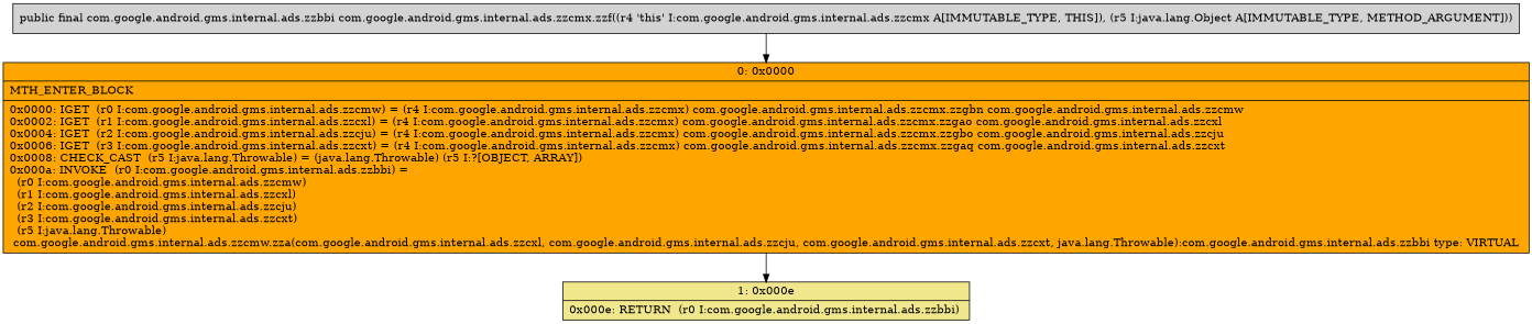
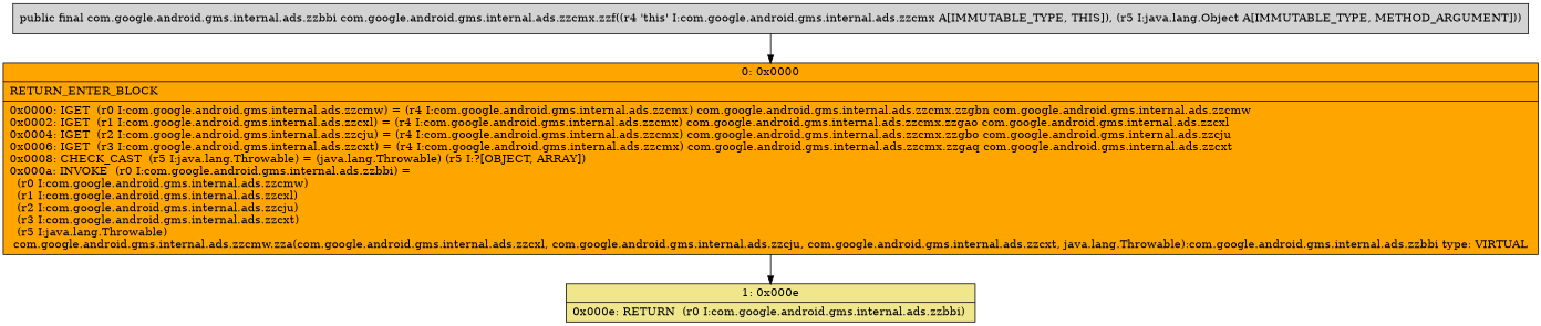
  digraph {
    node [shape=record style=filled]
-   n1 [label="{0\:\ 0x0000|MTH_ENTER_BLOCK\l|0x0000: IGET  (r0 I:com.google.android.gms.internal.ads.zzcmw) = (r4 I:com.google.android.gms.internal.ads.zzcmx) com.google.android.gms.internal.ads.zzcmx.zzgbn com.google.android.gms.internal.ads.zzcmw \l0x0002: IGET  (r1 I:com.google.android.gms.internal.ads.zzcxl) = (r4 I:com.google.android.gms.internal.ads.zzcmx) com.google.android.gms.internal.ads.zzcmx.zzgao com.google.android.gms.internal.ads.zzcxl \l0x0004: IGET  (r2 I:com.google.android.gms.internal.ads.zzcju) = (r4 I:com.google.android.gms.internal.ads.zzcmx) com.google.android.gms.internal.ads.zzcmx.zzgbo com.google.android.gms.internal.ads.zzcju \l0x0006: IGET  (r3 I:com.google.android.gms.internal.ads.zzcxt) = (r4 I:com.google.android.gms.internal.ads.zzcmx) com.google.android.gms.internal.ads.zzcmx.zzgaq com.google.android.gms.internal.ads.zzcxt \l0x0008: CHECK_CAST  (r5 I:java.lang.Throwable) = (java.lang.Throwable) (r5 I:?[OBJECT, ARRAY]) \l0x000a: INVOKE  (r0 I:com.google.android.gms.internal.ads.zzbbi) = \l  (r0 I:com.google.android.gms.internal.ads.zzcmw)\l  (r1 I:com.google.android.gms.internal.ads.zzcxl)\l  (r2 I:com.google.android.gms.internal.ads.zzcju)\l  (r3 I:com.google.android.gms.internal.ads.zzcxt)\l  (r5 I:java.lang.Throwable)\l com.google.android.gms.internal.ads.zzcmw.zza(com.google.android.gms.internal.ads.zzcxl, com.google.android.gms.internal.ads.zzcju, com.google.android.gms.internal.ads.zzcxt, java.lang.Throwable):com.google.android.gms.internal.ads.zzbbi type: VIRTUAL \l}" fillcolor=orange]
+   n1 [label="{0\:\ 0x0000|RETURN_ENTER_BLOCK\l|0x0000: IGET  (r0 I:com.google.android.gms.internal.ads.zzcmw) = (r4 I:com.google.android.gms.internal.ads.zzcmx) com.google.android.gms.internal.ads.zzcmx.zzgbn com.google.android.gms.internal.ads.zzcmw \l0x0002: IGET  (r1 I:com.google.android.gms.internal.ads.zzcxl) = (r4 I:com.google.android.gms.internal.ads.zzcmx) com.google.android.gms.internal.ads.zzcmx.zzgao com.google.android.gms.internal.ads.zzcxl \l0x0004: IGET  (r2 I:com.google.android.gms.internal.ads.zzcju) = (r4 I:com.google.android.gms.internal.ads.zzcmx) com.google.android.gms.internal.ads.zzcmx.zzgbo com.google.android.gms.internal.ads.zzcju \l0x0006: IGET  (r3 I:com.google.android.gms.internal.ads.zzcxt) = (r4 I:com.google.android.gms.internal.ads.zzcmx) com.google.android.gms.internal.ads.zzcmx.zzgaq com.google.android.gms.internal.ads.zzcxt \l0x0008: CHECK_CAST  (r5 I:java.lang.Throwable) = (java.lang.Throwable) (r5 I:?[OBJECT, ARRAY]) \l0x000a: INVOKE  (r0 I:com.google.android.gms.internal.ads.zzbbi) = \l  (r0 I:com.google.android.gms.internal.ads.zzcmw)\l  (r1 I:com.google.android.gms.internal.ads.zzcxl)\l  (r2 I:com.google.android.gms.internal.ads.zzcju)\l  (r3 I:com.google.android.gms.internal.ads.zzcxt)\l  (r5 I:java.lang.Throwable)\l com.google.android.gms.internal.ads.zzcmw.zza(com.google.android.gms.internal.ads.zzcxl, com.google.android.gms.internal.ads.zzcju, com.google.android.gms.internal.ads.zzcxt, java.lang.Throwable):com.google.android.gms.internal.ads.zzbbi type: VIRTUAL \l}" fillcolor=orange]
    n2 [label="{1\:\ 0x000e|0x000e: RETURN  (r0 I:com.google.android.gms.internal.ads.zzbbi) \l}" fillcolor=khaki]
    n3 [label="{public final com.google.android.gms.internal.ads.zzbbi com.google.android.gms.internal.ads.zzcmx.zzf((r4 'this' I:com.google.android.gms.internal.ads.zzcmx A[IMMUTABLE_TYPE, THIS]), (r5 I:java.lang.Object A[IMMUTABLE_TYPE, METHOD_ARGUMENT])) }" fillcolor=lightgrey]
    n1 -> n2
    n3 -> n1
  }
